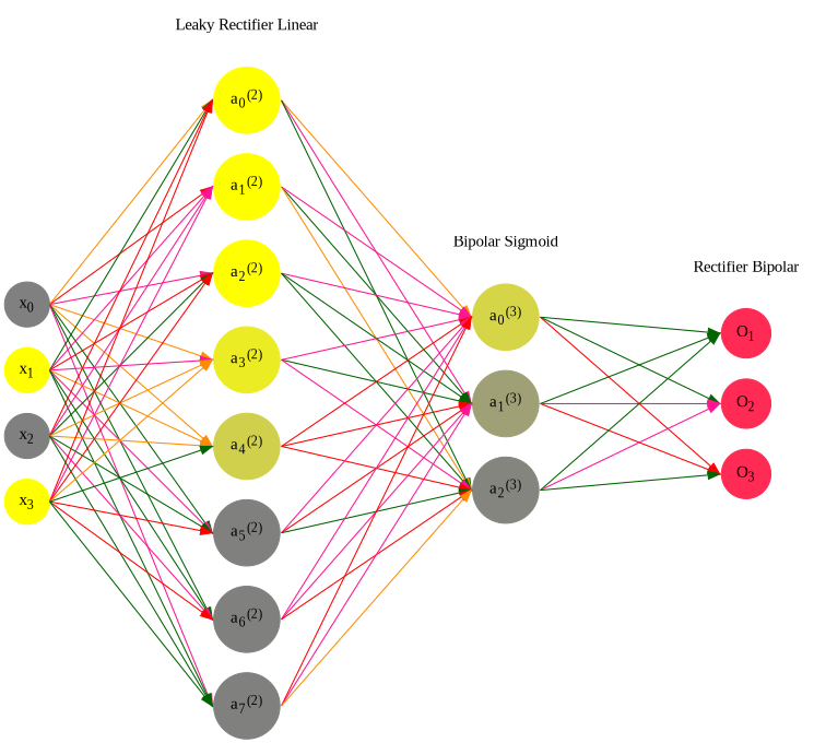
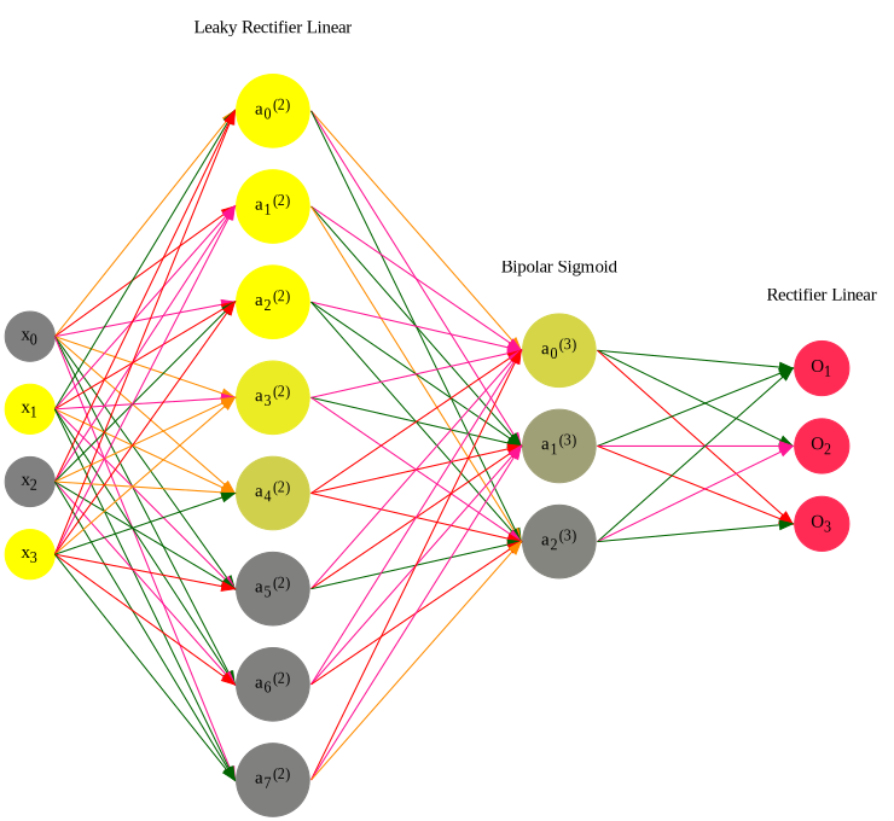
  digraph {
    rankdir=LR
    ranksep=1.4
    splines=false
    fontname="Liberation Serif"
    node [shape=circle style=filled fontname="Liberation Serif"]
    edge [headport=w style=solid tailport=e fontname="Liberation Serif" color=darkgreen]
    n1 [color="0.1667, 0.0, 0.5" fillcolor="0.1667, 0.0, 0.5" label=<x<sub>0</sub>>]
    n2 [color="0.1667, 1.0, 1.0" fillcolor="0.1667, 1.0, 1.0" label=<x<sub>1</sub>>]
    n3 [color="0.1667, 0.0, 0.5" fillcolor="0.1667, 0.0, 0.5" label=<x<sub>2</sub>>]
    n4 [color="0.1667, 1.0, 1.0" fillcolor="0.1667, 1.0, 1.0" label=<x<sub>3</sub>>]
    n5 [color="0.1667, 1.166009, 1.083004" fillcolor="0.1667, 1.166009, 1.083004" label=<a<sub>0</sub><sup>(2)</sup>>]
    n6 [color="0.1667, 1.627060, 1.313530" fillcolor="0.1667, 1.627060, 1.313530" label=<a<sub>1</sub><sup>(2)</sup>>]
    n7 [color="0.1667, 1.485477, 1.242739" fillcolor="0.1667, 1.485477, 1.242739" label=<a<sub>2</sub><sup>(2)</sup>>]
    n8 [color="0.1667, 0.847008, 0.923504" fillcolor="0.1667, 0.847008, 0.923504" label=<a<sub>3</sub><sup>(2)</sup>>]
    n9 [color="0.1667, 0.629365, 0.814683" fillcolor="0.1667, 0.629365, 0.814683" label=<a<sub>4</sub><sup>(2)</sup>>]
    n10 [color="0.1667, 0.000224, 0.500112" fillcolor="0.1667, 0.000224, 0.500112" label=<a<sub>5</sub><sup>(2)</sup>>]
    n11 [color="0.1667, 0.000210, 0.500105" fillcolor="0.1667, 0.000210, 0.500105" label=<a<sub>6</sub><sup>(2)</sup>>]
    n12 [color="0.1667, 0.000248, 0.500124" fillcolor="0.1667, 0.000248, 0.500124" label=<a<sub>7</sub><sup>(2)</sup>>]
    n13 [color="0.1667, 0.665184, 0.832592" fillcolor="0.1667, 0.665184, 0.832592" label=<a<sub>0</sub><sup>(3)</sup>>]
    n14 [color="0.1667, 0.255525, 0.627763" fillcolor="0.1667, 0.255525, 0.627763" label=<a<sub>1</sub><sup>(3)</sup>>]
    n15 [color="0.1667, 0.040233, 0.520116" fillcolor="0.1667, 0.040233, 0.520116" label=<a<sub>2</sub><sup>(3)</sup>>]
    n16 [color="0.9667, 0.83, 1.0" fillcolor="0.9667, 0.83, 1.0" label=<O<sub>1</sub>>]
    n17 [color="0.9667, 0.83, 1.0" fillcolor="0.9667, 0.83, 1.0" label=<O<sub>2</sub>>]
    n18 [color="0.9667, 0.83, 1.0" fillcolor="0.9667, 0.83, 1.0" label=<O<sub>3</sub>>]
    n19 [label="Leaky Rectifier Linear" shape=plaintext style=""]
    n20 [label="Bipolar Sigmoid" shape=plaintext style=""]
-   n21 [label="Rectifier Bipolar" shape=plaintext style=""]
+   n21 [label="Rectifier Linear" shape=plaintext style=""]
    subgraph sub_1 {
      n1
    }
    subgraph sub_2 {
      n2
    }
    subgraph sub_3 {
      n3
    }
    subgraph sub_4 {
      n4
    }
    subgraph sub_5 {
      n5
    }
    subgraph sub_6 {
      n6
    }
    subgraph sub_7 {
      n7
    }
    subgraph sub_8 {
      n8
    }
    subgraph sub_9 {
      n9
    }
    subgraph sub_10 {
      n10
    }
    subgraph sub_11 {
      n11
    }
    subgraph sub_12 {
      n12
    }
    subgraph sub_13 {
      n13
    }
    subgraph sub_14 {
      n14
    }
    subgraph sub_15 {
      n15
    }
    subgraph sub_16 {
      n16
    }
    subgraph sub_17 {
      n17
    }
    subgraph sub_18 {
      n18
    }
    subgraph sub_19 {
      rank=same
      n1
      n2
      n3
      n4
    }
    subgraph sub_20 {
      rank=same
      n5
      n6
      n7
      n8
      n9
      n10
      n11
      n12
    }
    subgraph sub_21 {
      rank=same
      n13
      n14
      n15
    }
    subgraph sub_22 {
      rank=same
      n16
      n17
      n18
    }
    subgraph sub_23 {
      rank=same
      n5
      n19
    }
    subgraph sub_24 {
      rank=same
      n13
      n20
    }
    subgraph sub_25 {
      rank=same
      n16
      n21
    }
    n1 -> n2 [style=invis color=""]
    n1 -> n5 [color=darkorange]
    n1 -> n6 [color=red]
    n1 -> n7 [color=deeppink]
    n1 -> n8 [color=darkorange]
    n1 -> n9 [color=darkorange]
    n1 -> n10
    n1 -> n11
    n1 -> n12 [color=deeppink]
    n2 -> n3 [style=invis color=""]
    n2 -> n5
    n2 -> n6 [color=deeppink]
    n2 -> n7 [color=red]
    n2 -> n8 [color=deeppink]
    n2 -> n9 [color=darkorange]
    n2 -> n10 [color=deeppink]
    n2 -> n11
    n2 -> n12
    n3 -> n4 [style=invis color=""]
    n3 -> n5 [color=red]
    n3 -> n6 [color=deeppink]
    n3 -> n7
    n3 -> n8 [color=darkorange]
    n3 -> n9 [color=darkorange]
    n3 -> n10
    n3 -> n11 [color=deeppink]
    n3 -> n12
    n4 -> n5 [color=red]
    n4 -> n6 [color=deeppink]
    n4 -> n7 [color=red]
    n4 -> n8 [color=darkorange]
    n4 -> n9
    n4 -> n10 [color=red]
    n4 -> n11 [color=red]
    n4 -> n12
    n5 -> n6 [style=invis color=""]
    n5 -> n13 [color=darkorange]
    n5 -> n14 [color=deeppink]
    n5 -> n15
    n6 -> n7 [style=invis color=""]
    n6 -> n13 [color=deeppink]
    n6 -> n14
    n6 -> n15 [color=darkorange]
    n7 -> n8 [style=invis color=""]
    n7 -> n13 [color=deeppink]
    n7 -> n14
    n7 -> n15
    n8 -> n9 [style=invis color=""]
    n8 -> n13 [color=deeppink]
    n8 -> n14
    n8 -> n15 [color=deeppink]
    n9 -> n10 [style=invis color=""]
    n9 -> n13 [color=red]
    n9 -> n14 [color=red]
    n9 -> n15 [color=red]
    n10 -> n11 [style=invis color=""]
    n10 -> n13 [color=deeppink]
    n10 -> n14 [color=red]
    n10 -> n15
    n11 -> n12 [style=invis color=""]
    n11 -> n13 [color=deeppink]
    n11 -> n14 [color=deeppink]
    n11 -> n15 [color=red]
    n12 -> n13 [color=red]
    n12 -> n14 [color=deeppink]
    n12 -> n15 [color=darkorange]
    n13 -> n14 [style=invis color=""]
    n13 -> n16
    n13 -> n17
    n13 -> n18 [color=red]
    n14 -> n15 [style=invis color=""]
    n14 -> n16
    n14 -> n17 [color=deeppink]
    n14 -> n18 [color=red]
    n15 -> n16
    n15 -> n17 [color=deeppink]
    n15 -> n18
    n16 -> n17 [style=invis color=""]
    n17 -> n18 [style=invis color=""]
    n19 -> n5 [style=invis color=""]
    n20 -> n13 [style=invis color=""]
    n21 -> n16 [style=invis color=""]
  }
